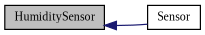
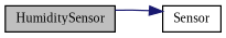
  digraph {
    rankdir=LR
    fontname="Liberation Serif"
    node [color=black fontname="Liberation Serif" fontsize=10 shape=record style=filled]
    n1 [fillcolor=grey75 fontcolor=black height=0.2 label=HumiditySensor width=0.4]
    n2 [fillcolor=white height=0.2 label=Sensor width=0.4]
-   n1 -> n2 [color=midnightblue dir=back fontname="Liberation Serif" fontsize=10 labelfontname=Helvetica labelfontsize=10 style=solid]
+   n2 -> n1 [color=midnightblue dir=back fontname="Liberation Serif" fontsize=10 labelfontname=Helvetica labelfontsize=10 style=solid]
  }
